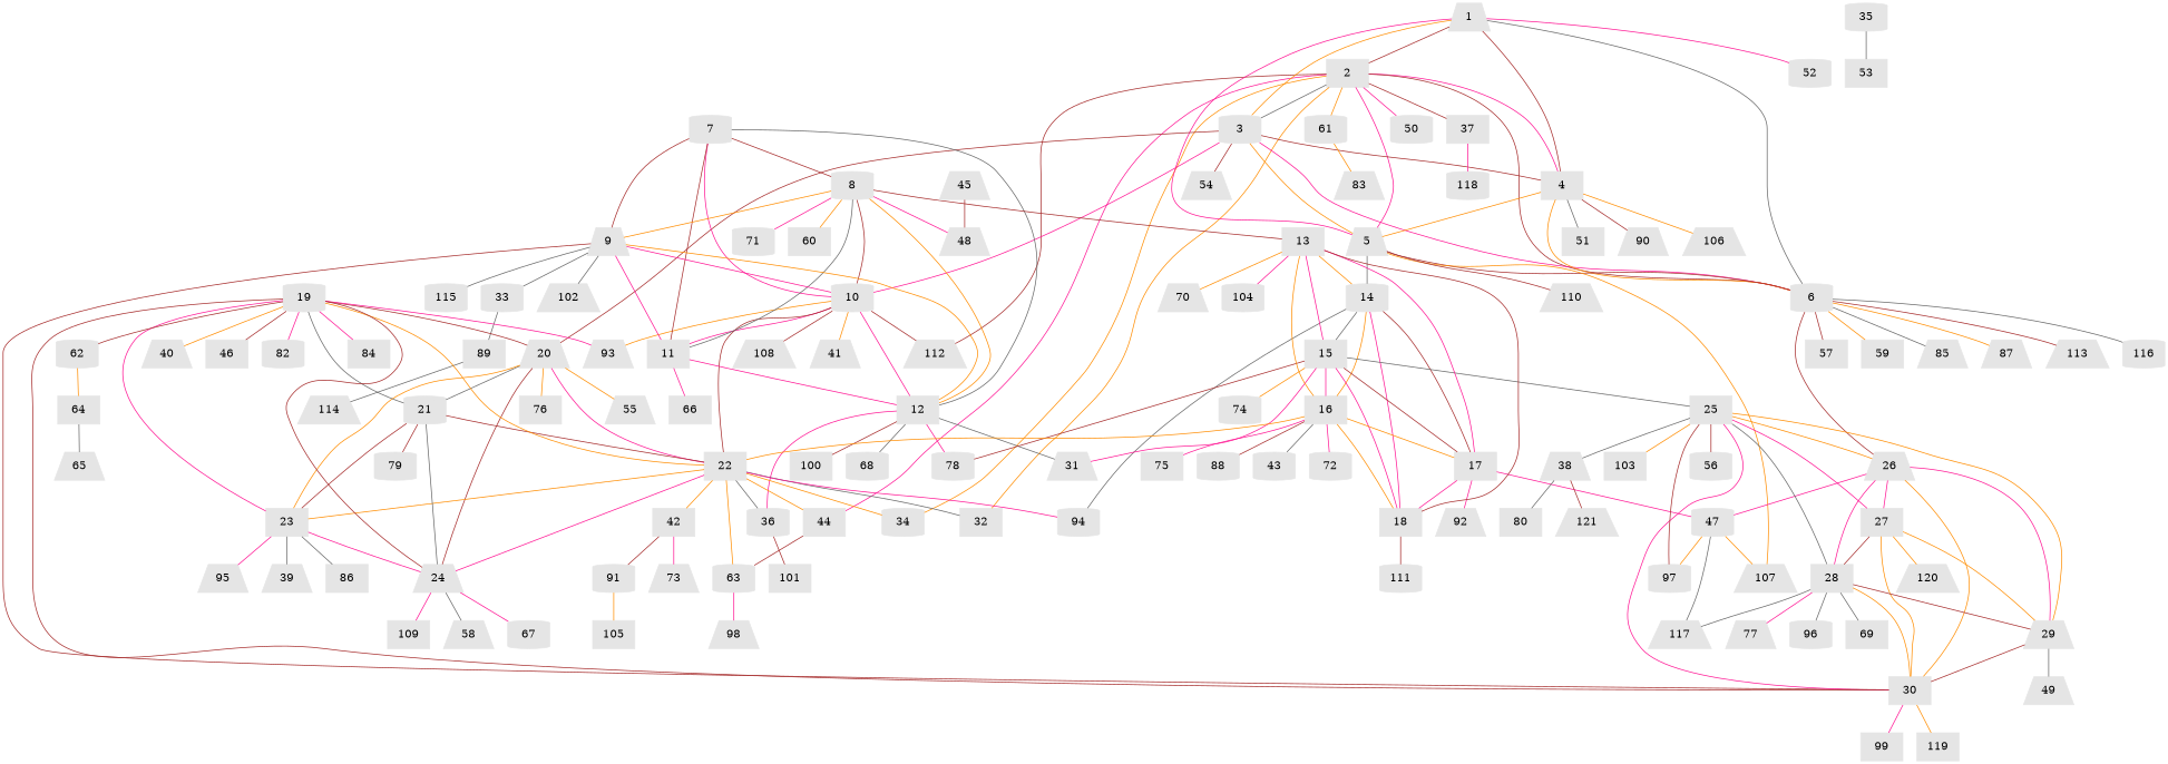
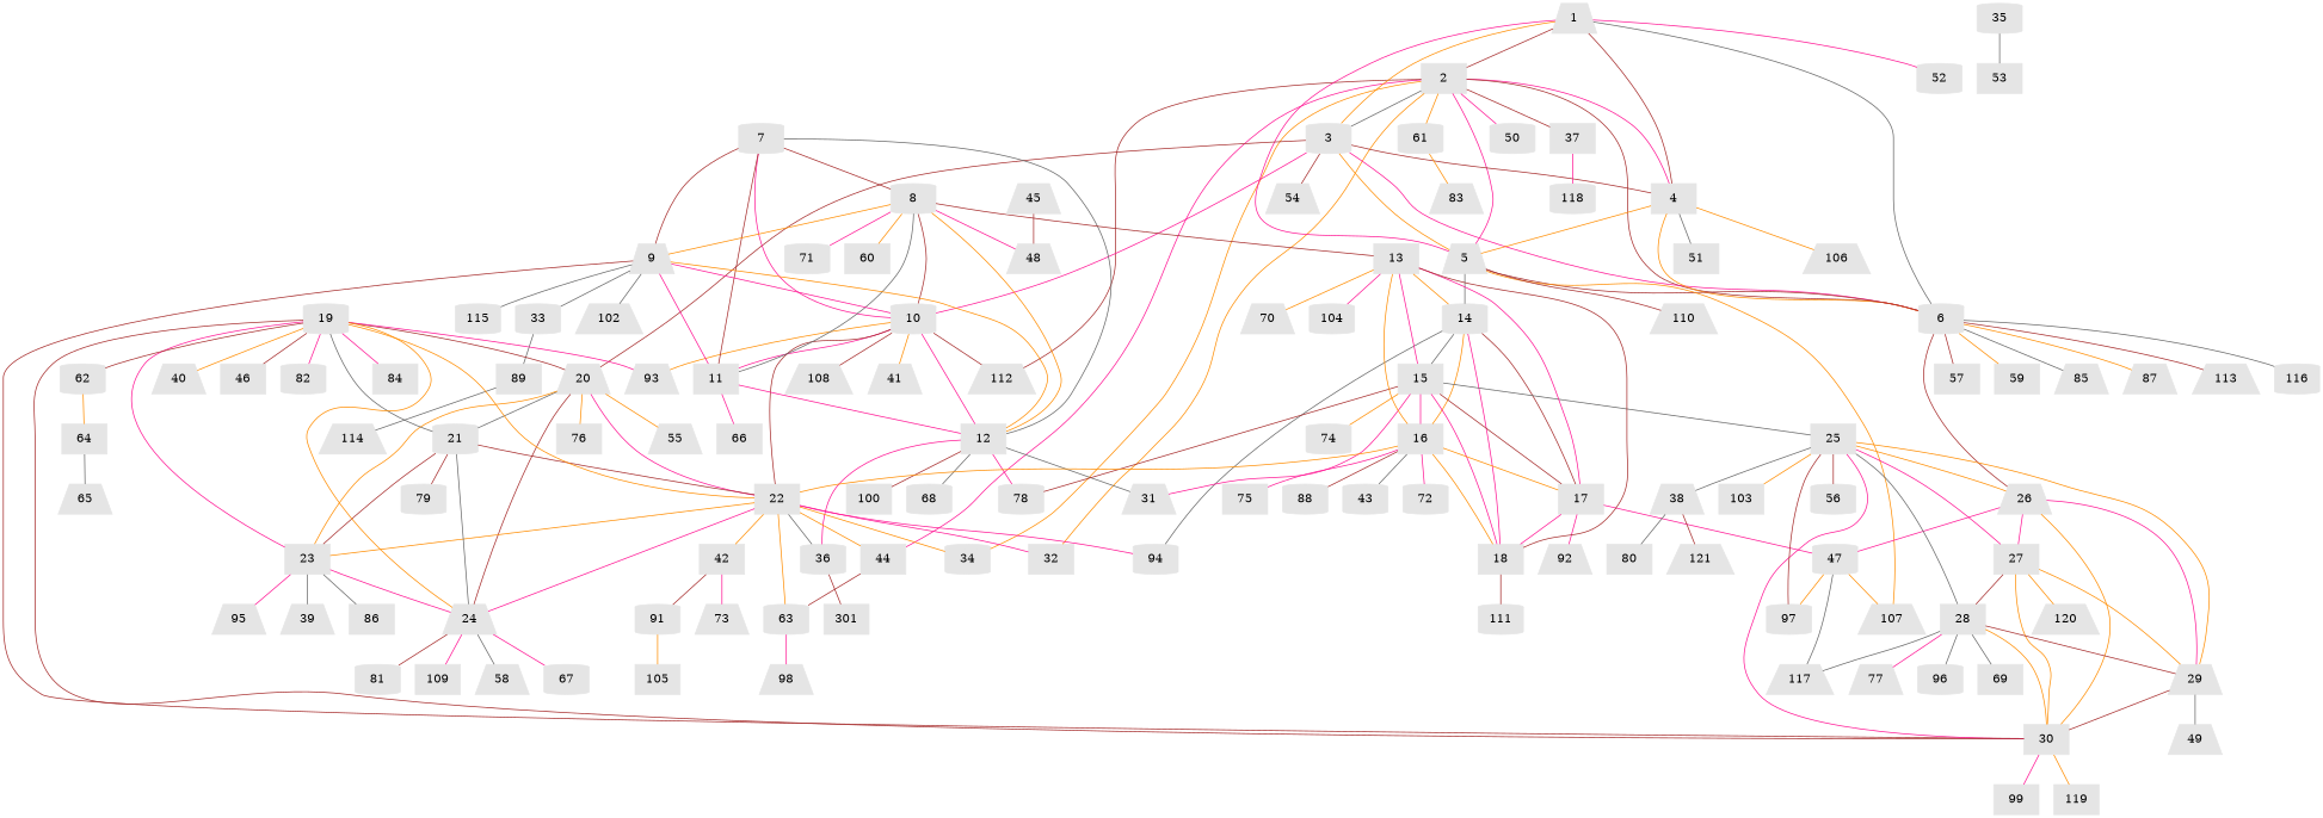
  graph {
    node [color=gray90 shape=box style=filled]
    edge [color=deeppink]
    2
    1 [shape=trapezium]
    3 [shape=cylinder]
    4
    5 [shape=trapezium]
    6 [shape=cylinder]
    52 [shape=cylinder]
    32
    34 [shape=cylinder]
    37
    44
    50 [shape=cylinder]
    61 [shape=cylinder]
    112 [shape=trapezium]
    10 [shape=cylinder]
    20 [shape=trapezium]
    54 [shape=trapezium]
    51
-   90 [shape=trapezium]
    106 [shape=trapezium]
    14 [shape=cylinder]
    107 [shape=trapezium]
    110 [shape=trapezium]
    26 [shape=trapezium]
    57
    59
    85 [shape=trapezium]
    87 [shape=trapezium]
    113 [shape=trapezium]
    116 [shape=cylinder]
    118 [shape=cylinder]
    63 [shape=cylinder]
    83 [shape=trapezium]
    11
    12
    22
    41 [shape=trapezium]
    93 [shape=trapezium]
    108 [shape=trapezium]
    21 [shape=cylinder]
    23
    24 [shape=trapezium]
    55 [shape=trapezium]
    76
    15
    16
    17
    18
    94 [shape=cylinder]
    30
    47 [shape=cylinder]
    27
    28
    29 [shape=trapezium]
    7 [shape=cylinder]
    8 [shape=cylinder]
    9 [shape=trapezium]
    13
    48 [shape=trapezium]
    60
    71 [shape=cylinder]
    33 [shape=cylinder]
    102 [shape=trapezium]
    115 [shape=cylinder]
    66
    31 [shape=trapezium]
    36 [shape=cylinder]
    68 [shape=cylinder]
    78 [shape=cylinder]
    100
    70 [shape=trapezium]
    104 [shape=cylinder]
    99
    119
    89
    42
-   101
+   101 [label=301]
    25
    74 [shape=cylinder]
    43 [shape=cylinder]
    72 [shape=cylinder]
    75
    88 [shape=cylinder]
    92 [shape=trapezium]
    111 [shape=cylinder]
    38 [shape=trapezium]
    56 [shape=cylinder]
    97 [shape=cylinder]
    103
    35 [shape=cylinder]
    53
    45 [shape=trapezium]
    117 [shape=trapezium]
    19 [shape=cylinder]
    40 [shape=trapezium]
    46
    62 [shape=cylinder]
    82 [shape=cylinder]
    84
    79 [shape=cylinder]
    39 [shape=trapezium]
    86
    95 [shape=trapezium]
    58 [shape=trapezium]
    67 [shape=cylinder]
+   81 [shape=cylinder]
    109
    64
    73 [shape=trapezium]
    91 [shape=cylinder]
    98 [shape=trapezium]
    120 [shape=trapezium]
    69
    77 [shape=trapezium]
    96 [shape=cylinder]
    49 [shape=trapezium]
    80
    121 [shape=trapezium]
    114 [shape=trapezium]
    105
    65 [shape=trapezium]
    2 -- 3 [color=gray40]
    2 -- 4
    2 -- 5
    2 -- 6 [color=brown]
    2 -- 32 [color=darkorange]
    2 -- 34 [color=darkorange]
    2 -- 37 [color=brown]
    2 -- 44
    2 -- 50
    2 -- 61 [color=darkorange]
    2 -- 112 [color=brown]
    1 -- 2 [color=brown]
    1 -- 3 [color=darkorange]
    1 -- 4 [color=brown]
    1 -- 5
    1 -- 6 [color=gray40]
    1 -- 52
    3 -- 4 [color=brown]
    3 -- 5 [color=darkorange]
    3 -- 6
    3 -- 10
    3 -- 20 [color=brown]
    3 -- 54 [color=brown]
    4 -- 5 [color=darkorange]
    4 -- 6 [color=darkorange]
    4 -- 51 [color=gray40]
-   4 -- 90 [color=brown]
    4 -- 106 [color=darkorange]
    5 -- 6 [color=brown]
    5 -- 14 [color=gray40]
    5 -- 107 [color=darkorange]
    5 -- 110 [color=brown]
    6 -- 26 [color=brown]
    6 -- 57 [color=brown]
    6 -- 59 [color=darkorange]
    6 -- 85 [color=gray40]
    6 -- 87 [color=darkorange]
    6 -- 113 [color=brown]
    6 -- 116 [color=gray40]
    37 -- 118
    44 -- 63 [color=brown]
    61 -- 83 [color=darkorange]
    10 -- 112 [color=brown]
    10 -- 11
    10 -- 12
    10 -- 22 [color=brown]
    10 -- 41 [color=darkorange]
    10 -- 93 [color=darkorange]
    10 -- 108 [color=brown]
    20 -- 22
    20 -- 21 [color=gray40]
    20 -- 23 [color=darkorange]
    20 -- 24 [color=brown]
    20 -- 55 [color=darkorange]
    20 -- 76 [color=darkorange]
    14 -- 15 [color=gray40]
    14 -- 16 [color=darkorange]
    14 -- 17 [color=brown]
    14 -- 18
    14 -- 94 [color=gray40]
    26 -- 30 [color=darkorange]
    26 -- 47
    26 -- 27
-   26 -- 28
    26 -- 29
    63 -- 98
    11 -- 12
    11 -- 66
    12 -- 31 [color=gray40]
    12 -- 36
    12 -- 68 [color=gray40]
    12 -- 78
    12 -- 100 [color=brown]
-   22 -- 32 [color=gray40]
+   22 -- 32
    22 -- 34 [color=darkorange]
    22 -- 44 [color=darkorange]
    22 -- 63 [color=darkorange]
    22 -- 23 [color=darkorange]
    22 -- 24
    22 -- 94
    22 -- 36 [color=gray40]
    22 -- 42 [color=darkorange]
    21 -- 22 [color=brown]
    21 -- 23 [color=brown]
    21 -- 24 [color=gray40]
    21 -- 79 [color=brown]
    23 -- 24
    23 -- 39 [color=gray40]
    23 -- 86 [color=gray40]
    23 -- 95
    24 -- 58 [color=gray40]
    24 -- 67
+   24 -- 81 [color=brown]
    24 -- 109
    15 -- 16
    15 -- 17 [color=brown]
    15 -- 18
    15 -- 31
    15 -- 78 [color=brown]
    15 -- 25 [color=gray40]
    15 -- 74 [color=darkorange]
    16 -- 22 [color=darkorange]
    16 -- 17 [color=darkorange]
    16 -- 18 [color=darkorange]
    16 -- 43 [color=gray40]
    16 -- 72
    16 -- 75
    16 -- 88 [color=brown]
    17 -- 18
    17 -- 47
    17 -- 92
    18 -- 111 [color=brown]
    30 -- 99
    30 -- 119 [color=darkorange]
    47 -- 107 [color=darkorange]
    47 -- 97 [color=darkorange]
    47 -- 117 [color=gray40]
    27 -- 30 [color=darkorange]
    27 -- 28 [color=brown]
    27 -- 29 [color=darkorange]
    27 -- 120 [color=darkorange]
    28 -- 30 [color=darkorange]
    28 -- 29 [color=brown]
    28 -- 117 [color=gray40]
    28 -- 69 [color=gray40]
    28 -- 77
    28 -- 96 [color=gray40]
    29 -- 30 [color=brown]
    29 -- 49 [color=gray40]
    7 -- 10
    7 -- 11 [color=brown]
    7 -- 12 [color=gray40]
    7 -- 8 [color=brown]
    7 -- 9 [color=brown]
    8 -- 10 [color=brown]
    8 -- 11 [color=gray40]
    8 -- 12 [color=darkorange]
    8 -- 9 [color=darkorange]
    8 -- 13 [color=brown]
    8 -- 48
    8 -- 60 [color=darkorange]
    8 -- 71
    9 -- 10
    9 -- 11
    9 -- 12 [color=darkorange]
    9 -- 30 [color=brown]
    9 -- 33 [color=gray40]
    9 -- 102 [color=gray40]
    9 -- 115 [color=gray40]
    13 -- 14 [color=darkorange]
    13 -- 15
    13 -- 16 [color=darkorange]
    13 -- 17
    13 -- 18 [color=brown]
    13 -- 70 [color=darkorange]
    13 -- 104
    33 -- 89 [color=gray40]
    36 -- 101 [color=brown]
    89 -- 114 [color=gray40]
    42 -- 73
    42 -- 91 [color=brown]
    25 -- 26 [color=darkorange]
    25 -- 30
    25 -- 27
    25 -- 28 [color=gray40]
    25 -- 29 [color=darkorange]
    25 -- 38 [color=gray40]
    25 -- 56 [color=brown]
    25 -- 97 [color=brown]
    25 -- 103 [color=darkorange]
    38 -- 80 [color=gray40]
    38 -- 121 [color=brown]
    35 -- 53 [color=gray40]
    45 -- 48 [color=brown]
    19 -- 20 [color=brown]
    19 -- 22 [color=darkorange]
    19 -- 93
    19 -- 21 [color=gray40]
    19 -- 23
-   19 -- 24 [color=brown]
+   19 -- 24 [color=darkorange]
    19 -- 30 [color=brown]
    19 -- 40 [color=darkorange]
    19 -- 46 [color=brown]
    19 -- 62 [color=brown]
    19 -- 82
    19 -- 84
    62 -- 64 [color=darkorange]
    64 -- 65 [color=gray40]
    91 -- 105 [color=darkorange]
  }
